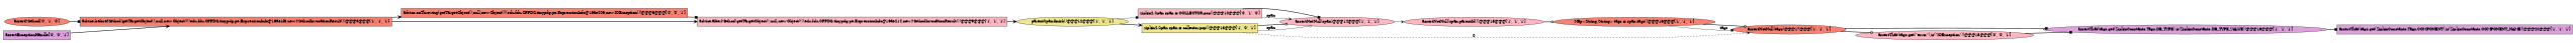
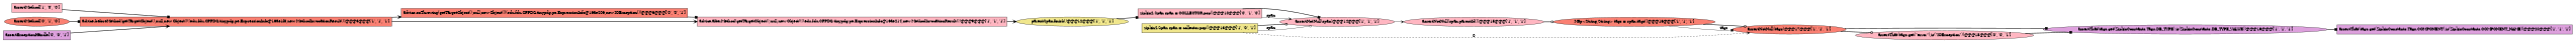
  digraph {
    rankdir=LR
    node [fillcolor=lightpink shape=box style=filled]
    edge [arrowhead=box style=bold]
+   n1 [label="assertMethod['1', '0', '0']"]
    n2 [fillcolor=salmon label="advice.beforeMethod(getTargetObject(),null,new Object((((edu.fdu.CPPDG.tinypdg.pe.ExpressionInfo@16ae1f8,new MethodInvocationResult())@@@3@@@['1', '1', '1']"]
    n3 [fillcolor=salmon label="advice.onThrowing(getTargetObject(),null,new Object((((edu.fdu.CPPDG.tinypdg.pe.ExpressionInfo@16ae206,new IOException())@@@6@@@['0', '0', '1']"]
    n4 [label="advice.afterMethod(getTargetObject(),null,new Object((((edu.fdu.CPPDG.tinypdg.pe.ExpressionInfo@16ae214,new MethodInvocationResult())@@@9@@@['1', '1', '1']"]
    n5 [label="zipkin2.Span span = COLLECTOR.pop()@@@10@@@['0', '1', '0']"]
    n6 [label="assertNotNull(span)@@@14@@@['1', '1', '1']" shape=ellipse]
    n7 [label="assertNotNull(span.parentId())@@@15@@@['1', '1', '1']" shape=ellipse]
    n8 [fillcolor=khaki label="parentSpan.finish()@@@12@@@['1', '1', '1']" shape=ellipse]
    n9 [fillcolor=plum label="assertThat(tags.get(ZipkinConstants.Tags.COMPONENT),is(ZipkinConstants.COMPONENT_NAME))@@@20@@@['1', '1', '1']"]
    n10 [fillcolor=plum label="assertThat(tags.get(ZipkinConstants.Tags.DB_TYPE),is(ZipkinConstants.DB_TYPE_VALUE))@@@19@@@['1', '1', '1']" shape=ellipse]
    n11 [fillcolor=khaki label="zipkin2.Span span = collector.pop()@@@13@@@['1', '0', '1']"]
    n12 [fillcolor=salmon label="assertNotNull(tags)@@@17@@@['1', '1', '1']" shape=ellipse]
    n13 [label="assertThat(tags.get(\"error\"),is(\"IOException\"))@@@18@@@['0', '0', '1']" shape=ellipse]
    n14 [fillcolor=salmon label="Map<String,String> tags = span.tags()@@@16@@@['1', '1', '1']" shape=ellipse]
    n15 [fillcolor=salmon label="assertMethod['0', '1', '0']" shape=ellipse]
    n16 [fillcolor=plum label="assertExceptionHandle['0', '0', '1']"]
+   n1 -> n2
    n2 -> n3 [arrowhead=vee]
    n2 -> n4 [arrowhead=vee]
    n3 -> n4
    n4 -> n8 [arrowhead=vee]
    n5 -> n6
    n5 -> n6 [arrowhead=vee label=span style=solid]
    n6 -> n7 [arrowhead=vee style=solid]
    n7 -> n14 [arrowhead=odot]
-   n8 -> n5 [style=solid]
-   n8 -> n11 [arrowhead=vee]
+   n8 -> n5
    n10 -> n9
    n11 -> n6 [arrowhead=odot]
    n11 -> n6 [arrowhead=odot label=span style=solid]
    n11 -> n12 [arrowhead=vee label=0 style=dashed]
    n12 -> n10
    n12 -> n13 [arrowhead=odot]
    n13 -> n10
    n14 -> n12 [arrowhead=odot]
    n14 -> n12 [label=tags style=solid]
    n15 -> n2
    n16 -> n2 [arrowhead=vee]
  }
